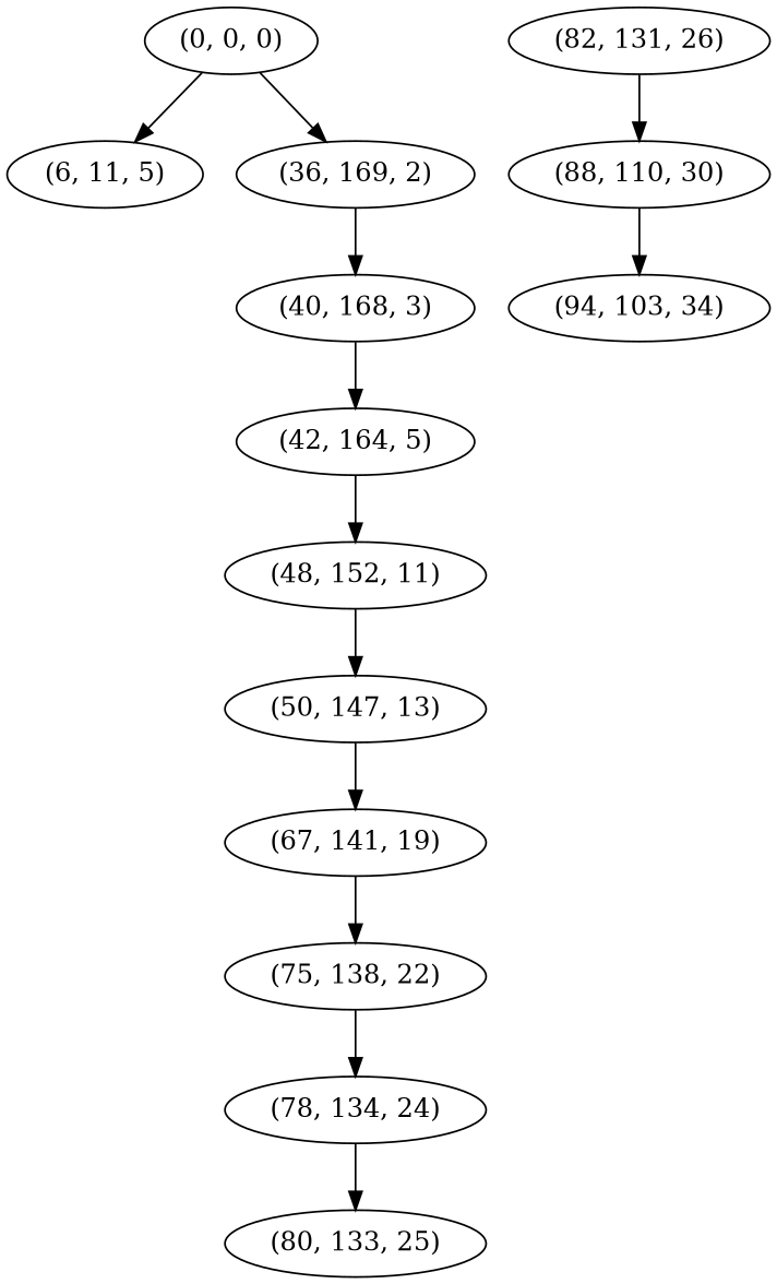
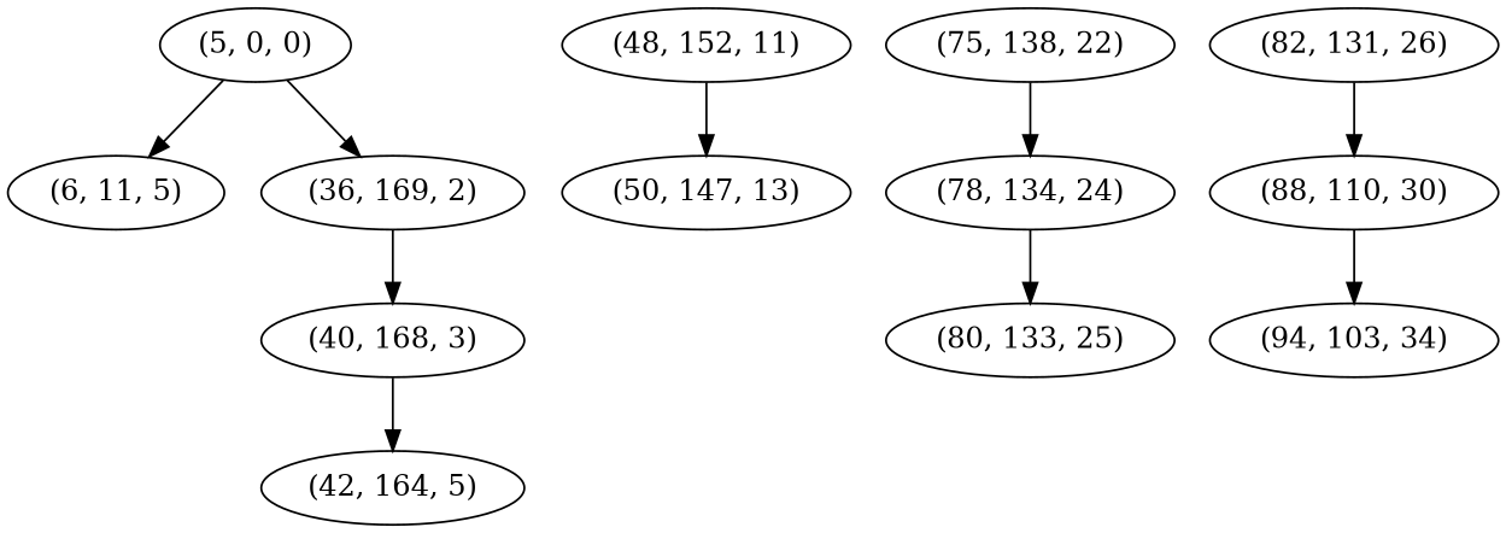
  digraph {
-   "(0, 0, 0)"
+   "(0, 0, 0)" [label="(5, 0, 0)"]
    "(6, 11, 5)"
    "(36, 169, 2)"
    "(40, 168, 3)"
    "(42, 164, 5)"
    "(48, 152, 11)"
    "(50, 147, 13)"
-   "(67, 141, 19)"
    "(75, 138, 22)"
    "(78, 134, 24)"
    "(80, 133, 25)"
    "(82, 131, 26)"
    "(88, 110, 30)"
    "(94, 103, 34)"
    "(0, 0, 0)" -> "(6, 11, 5)"
    "(0, 0, 0)" -> "(36, 169, 2)"
    "(36, 169, 2)" -> "(40, 168, 3)"
    "(40, 168, 3)" -> "(42, 164, 5)"
-   "(42, 164, 5)" -> "(48, 152, 11)"
    "(48, 152, 11)" -> "(50, 147, 13)"
-   "(50, 147, 13)" -> "(67, 141, 19)"
-   "(67, 141, 19)" -> "(75, 138, 22)"
    "(75, 138, 22)" -> "(78, 134, 24)"
    "(78, 134, 24)" -> "(80, 133, 25)"
    "(82, 131, 26)" -> "(88, 110, 30)"
    "(88, 110, 30)" -> "(94, 103, 34)"
  }
